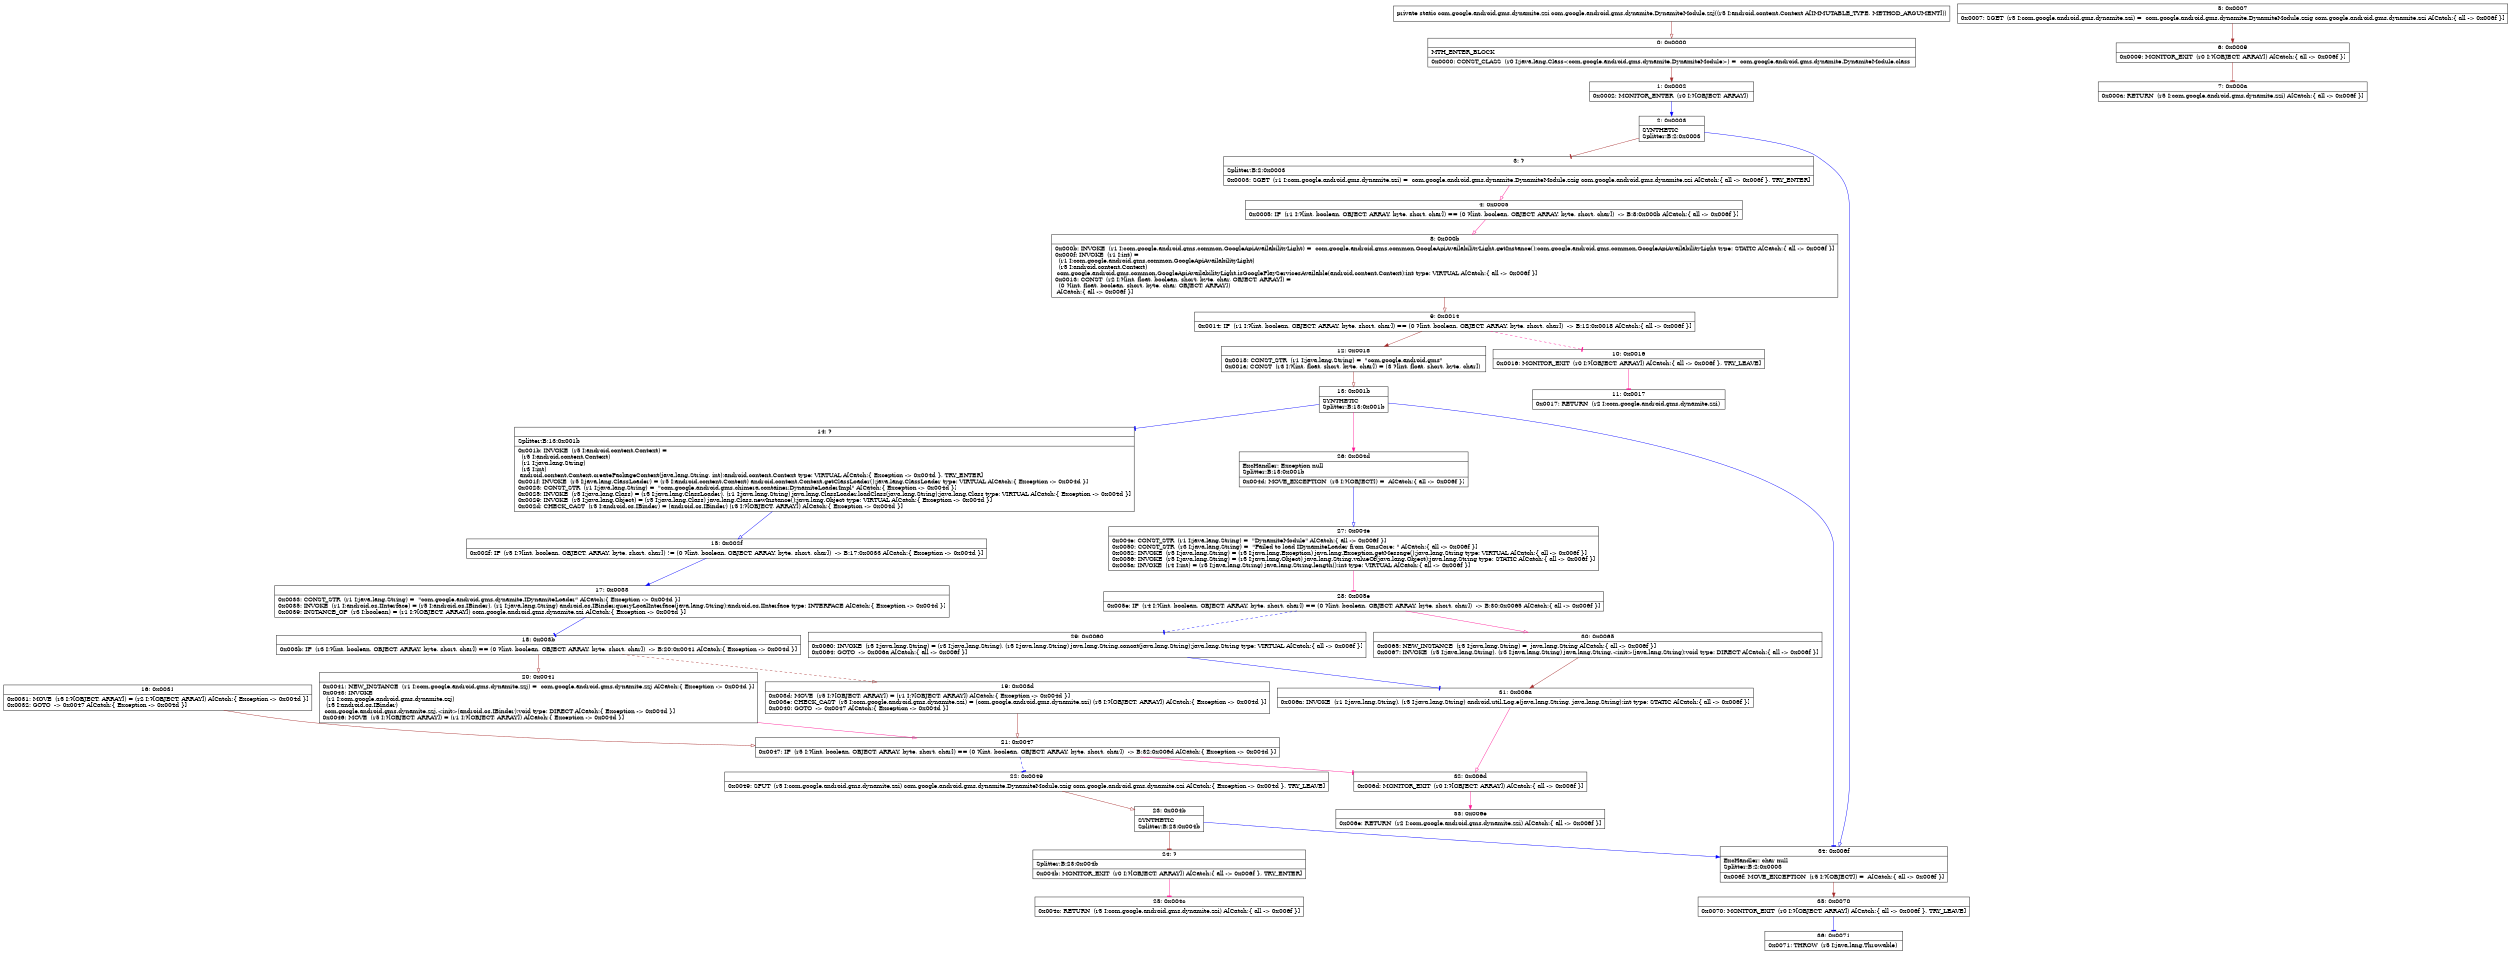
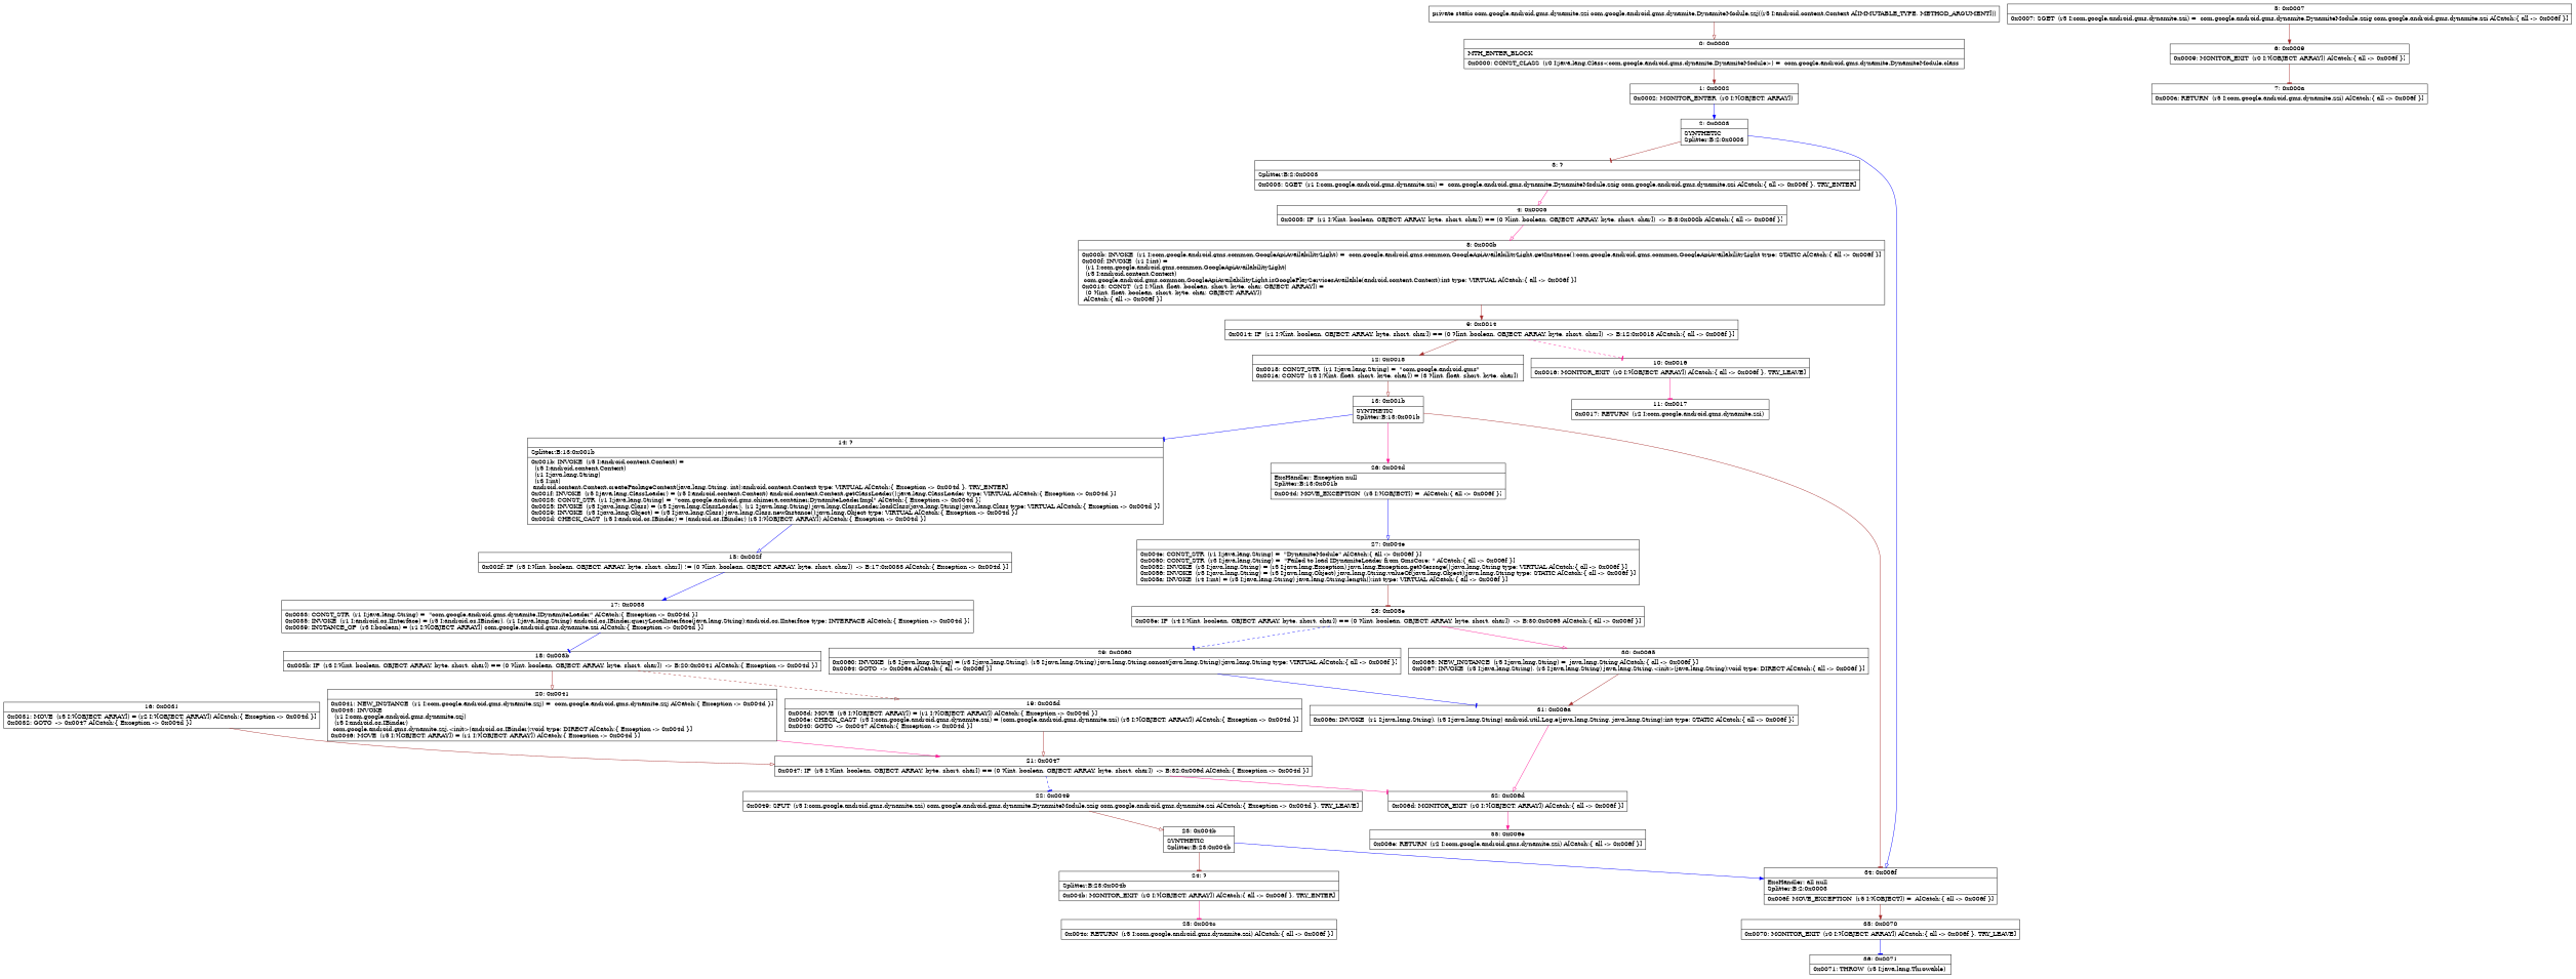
  digraph {
    node [shape=record]
    edge [arrowhead=tee color=brown]
    n1 [label="{0\:\ 0x0000|MTH_ENTER_BLOCK\l|0x0000: CONST_CLASS  (r0 I:java.lang.Class\<com.google.android.gms.dynamite.DynamiteModule\>) =  com.google.android.gms.dynamite.DynamiteModule.class \l}"]
    n2 [label="{1\:\ 0x0002|0x0002: MONITOR_ENTER  (r0 I:?[OBJECT, ARRAY]) \l}"]
    n3 [label="{2\:\ 0x0003|SYNTHETIC\lSplitter:B:2:0x0003\l}"]
    n4 [label="{3\:\ ?|Splitter:B:2:0x0003\l|0x0003: SGET  (r1 I:com.google.android.gms.dynamite.zzi) =  com.google.android.gms.dynamite.DynamiteModule.zzig com.google.android.gms.dynamite.zzi A[Catch:\{ all \-\> 0x006f \}, TRY_ENTER]\l}"]
-   n5 [label="{34\:\ 0x006f|ExcHandler: char null\lSplitter:B:2:0x0003\l|0x006f: MOVE_EXCEPTION  (r5 I:?[OBJECT]) =  A[Catch:\{ all \-\> 0x006f \}]\l}"]
+   n5 [label="{34\:\ 0x006f|ExcHandler: all null\lSplitter:B:2:0x0003\l|0x006f: MOVE_EXCEPTION  (r5 I:?[OBJECT]) =  A[Catch:\{ all \-\> 0x006f \}]\l}"]
    n6 [label="{4\:\ 0x0005|0x0005: IF  (r1 I:?[int, boolean, OBJECT, ARRAY, byte, short, char]) == (0 ?[int, boolean, OBJECT, ARRAY, byte, short, char])  \-\> B:8:0x000b A[Catch:\{ all \-\> 0x006f \}]\l}"]
    n7 [label="{35\:\ 0x0070|0x0070: MONITOR_EXIT  (r0 I:?[OBJECT, ARRAY]) A[Catch:\{ all \-\> 0x006f \}, TRY_LEAVE]\l}"]
    n8 [label="{8\:\ 0x000b|0x000b: INVOKE  (r1 I:com.google.android.gms.common.GoogleApiAvailabilityLight) =  com.google.android.gms.common.GoogleApiAvailabilityLight.getInstance():com.google.android.gms.common.GoogleApiAvailabilityLight type: STATIC A[Catch:\{ all \-\> 0x006f \}]\l0x000f: INVOKE  (r1 I:int) = \l  (r1 I:com.google.android.gms.common.GoogleApiAvailabilityLight)\l  (r5 I:android.content.Context)\l com.google.android.gms.common.GoogleApiAvailabilityLight.isGooglePlayServicesAvailable(android.content.Context):int type: VIRTUAL A[Catch:\{ all \-\> 0x006f \}]\l0x0013: CONST  (r2 I:?[int, float, boolean, short, byte, char, OBJECT, ARRAY]) = \l  (0 ?[int, float, boolean, short, byte, char, OBJECT, ARRAY])\l A[Catch:\{ all \-\> 0x006f \}]\l}"]
    n9 [label="{5\:\ 0x0007|0x0007: SGET  (r5 I:com.google.android.gms.dynamite.zzi) =  com.google.android.gms.dynamite.DynamiteModule.zzig com.google.android.gms.dynamite.zzi A[Catch:\{ all \-\> 0x006f \}]\l}"]
    n10 [label="{6\:\ 0x0009|0x0009: MONITOR_EXIT  (r0 I:?[OBJECT, ARRAY]) A[Catch:\{ all \-\> 0x006f \}]\l}"]
    n11 [label="{9\:\ 0x0014|0x0014: IF  (r1 I:?[int, boolean, OBJECT, ARRAY, byte, short, char]) == (0 ?[int, boolean, OBJECT, ARRAY, byte, short, char])  \-\> B:12:0x0018 A[Catch:\{ all \-\> 0x006f \}]\l}"]
    n12 [label="{7\:\ 0x000a|0x000a: RETURN  (r5 I:com.google.android.gms.dynamite.zzi) A[Catch:\{ all \-\> 0x006f \}]\l}"]
    n13 [label="{10\:\ 0x0016|0x0016: MONITOR_EXIT  (r0 I:?[OBJECT, ARRAY]) A[Catch:\{ all \-\> 0x006f \}, TRY_LEAVE]\l}"]
    n14 [label="{12\:\ 0x0018|0x0018: CONST_STR  (r1 I:java.lang.String) =  \"com.google.android.gms\" \l0x001a: CONST  (r3 I:?[int, float, short, byte, char]) = (3 ?[int, float, short, byte, char]) \l}"]
    n15 [label="{11\:\ 0x0017|0x0017: RETURN  (r2 I:com.google.android.gms.dynamite.zzi) \l}"]
    n16 [label="{13\:\ 0x001b|SYNTHETIC\lSplitter:B:13:0x001b\l}"]
    n17 [label="{14\:\ ?|Splitter:B:13:0x001b\l|0x001b: INVOKE  (r5 I:android.content.Context) = \l  (r5 I:android.content.Context)\l  (r1 I:java.lang.String)\l  (r3 I:int)\l android.content.Context.createPackageContext(java.lang.String, int):android.content.Context type: VIRTUAL A[Catch:\{ Exception \-\> 0x004d \}, TRY_ENTER]\l0x001f: INVOKE  (r5 I:java.lang.ClassLoader) = (r5 I:android.content.Context) android.content.Context.getClassLoader():java.lang.ClassLoader type: VIRTUAL A[Catch:\{ Exception \-\> 0x004d \}]\l0x0023: CONST_STR  (r1 I:java.lang.String) =  \"com.google.android.gms.chimera.container.DynamiteLoaderImpl\" A[Catch:\{ Exception \-\> 0x004d \}]\l0x0025: INVOKE  (r5 I:java.lang.Class) = (r5 I:java.lang.ClassLoader), (r1 I:java.lang.String) java.lang.ClassLoader.loadClass(java.lang.String):java.lang.Class type: VIRTUAL A[Catch:\{ Exception \-\> 0x004d \}]\l0x0029: INVOKE  (r5 I:java.lang.Object) = (r5 I:java.lang.Class) java.lang.Class.newInstance():java.lang.Object type: VIRTUAL A[Catch:\{ Exception \-\> 0x004d \}]\l0x002d: CHECK_CAST  (r5 I:android.os.IBinder) = (android.os.IBinder) (r5 I:?[OBJECT, ARRAY]) A[Catch:\{ Exception \-\> 0x004d \}]\l}"]
    n18 [label="{26\:\ 0x004d|ExcHandler: Exception null\lSplitter:B:13:0x001b\l|0x004d: MOVE_EXCEPTION  (r5 I:?[OBJECT]) =  A[Catch:\{ all \-\> 0x006f \}]\l}"]
    n19 [label="{15\:\ 0x002f|0x002f: IF  (r5 I:?[int, boolean, OBJECT, ARRAY, byte, short, char]) != (0 ?[int, boolean, OBJECT, ARRAY, byte, short, char])  \-\> B:17:0x0033 A[Catch:\{ Exception \-\> 0x004d \}]\l}"]
    n20 [label="{27\:\ 0x004e|0x004e: CONST_STR  (r1 I:java.lang.String) =  \"DynamiteModule\" A[Catch:\{ all \-\> 0x006f \}]\l0x0050: CONST_STR  (r3 I:java.lang.String) =  \"Failed to load IDynamiteLoader from GmsCore: \" A[Catch:\{ all \-\> 0x006f \}]\l0x0052: INVOKE  (r5 I:java.lang.String) = (r5 I:java.lang.Exception) java.lang.Exception.getMessage():java.lang.String type: VIRTUAL A[Catch:\{ all \-\> 0x006f \}]\l0x0056: INVOKE  (r5 I:java.lang.String) = (r5 I:java.lang.Object) java.lang.String.valueOf(java.lang.Object):java.lang.String type: STATIC A[Catch:\{ all \-\> 0x006f \}]\l0x005a: INVOKE  (r4 I:int) = (r5 I:java.lang.String) java.lang.String.length():int type: VIRTUAL A[Catch:\{ all \-\> 0x006f \}]\l}"]
    n21 [label="{17\:\ 0x0033|0x0033: CONST_STR  (r1 I:java.lang.String) =  \"com.google.android.gms.dynamite.IDynamiteLoader\" A[Catch:\{ Exception \-\> 0x004d \}]\l0x0035: INVOKE  (r1 I:android.os.IInterface) = (r5 I:android.os.IBinder), (r1 I:java.lang.String) android.os.IBinder.queryLocalInterface(java.lang.String):android.os.IInterface type: INTERFACE A[Catch:\{ Exception \-\> 0x004d \}]\l0x0039: INSTANCE_OF  (r3 I:boolean) = (r1 I:?[OBJECT, ARRAY]) com.google.android.gms.dynamite.zzi A[Catch:\{ Exception \-\> 0x004d \}]\l}"]
    n22 [label="{16\:\ 0x0031|0x0031: MOVE  (r5 I:?[OBJECT, ARRAY]) = (r2 I:?[OBJECT, ARRAY]) A[Catch:\{ Exception \-\> 0x004d \}]\l0x0032: GOTO  \-\> 0x0047 A[Catch:\{ Exception \-\> 0x004d \}]\l}"]
    n23 [label="{21\:\ 0x0047|0x0047: IF  (r5 I:?[int, boolean, OBJECT, ARRAY, byte, short, char]) == (0 ?[int, boolean, OBJECT, ARRAY, byte, short, char])  \-\> B:32:0x006d A[Catch:\{ Exception \-\> 0x004d \}]\l}"]
    n24 [label="{18\:\ 0x003b|0x003b: IF  (r3 I:?[int, boolean, OBJECT, ARRAY, byte, short, char]) == (0 ?[int, boolean, OBJECT, ARRAY, byte, short, char])  \-\> B:20:0x0041 A[Catch:\{ Exception \-\> 0x004d \}]\l}"]
    n25 [label="{22\:\ 0x0049|0x0049: SPUT  (r5 I:com.google.android.gms.dynamite.zzi) com.google.android.gms.dynamite.DynamiteModule.zzig com.google.android.gms.dynamite.zzi A[Catch:\{ Exception \-\> 0x004d \}, TRY_LEAVE]\l}"]
    n26 [label="{32\:\ 0x006d|0x006d: MONITOR_EXIT  (r0 I:?[OBJECT, ARRAY]) A[Catch:\{ all \-\> 0x006f \}]\l}"]
    n27 [label="{19\:\ 0x003d|0x003d: MOVE  (r5 I:?[OBJECT, ARRAY]) = (r1 I:?[OBJECT, ARRAY]) A[Catch:\{ Exception \-\> 0x004d \}]\l0x003e: CHECK_CAST  (r5 I:com.google.android.gms.dynamite.zzi) = (com.google.android.gms.dynamite.zzi) (r5 I:?[OBJECT, ARRAY]) A[Catch:\{ Exception \-\> 0x004d \}]\l0x0040: GOTO  \-\> 0x0047 A[Catch:\{ Exception \-\> 0x004d \}]\l}"]
    n28 [label="{20\:\ 0x0041|0x0041: NEW_INSTANCE  (r1 I:com.google.android.gms.dynamite.zzj) =  com.google.android.gms.dynamite.zzj A[Catch:\{ Exception \-\> 0x004d \}]\l0x0043: INVOKE  \l  (r1 I:com.google.android.gms.dynamite.zzj)\l  (r5 I:android.os.IBinder)\l com.google.android.gms.dynamite.zzj.\<init\>(android.os.IBinder):void type: DIRECT A[Catch:\{ Exception \-\> 0x004d \}]\l0x0046: MOVE  (r5 I:?[OBJECT, ARRAY]) = (r1 I:?[OBJECT, ARRAY]) A[Catch:\{ Exception \-\> 0x004d \}]\l}"]
    n29 [label="{23\:\ 0x004b|SYNTHETIC\lSplitter:B:23:0x004b\l}"]
    n30 [label="{33\:\ 0x006e|0x006e: RETURN  (r2 I:com.google.android.gms.dynamite.zzi) A[Catch:\{ all \-\> 0x006f \}]\l}"]
    n31 [label="{24\:\ ?|Splitter:B:23:0x004b\l|0x004b: MONITOR_EXIT  (r0 I:?[OBJECT, ARRAY]) A[Catch:\{ all \-\> 0x006f \}, TRY_ENTER]\l}"]
    n32 [label="{25\:\ 0x004c|0x004c: RETURN  (r5 I:com.google.android.gms.dynamite.zzi) A[Catch:\{ all \-\> 0x006f \}]\l}"]
    n33 [label="{28\:\ 0x005e|0x005e: IF  (r4 I:?[int, boolean, OBJECT, ARRAY, byte, short, char]) == (0 ?[int, boolean, OBJECT, ARRAY, byte, short, char])  \-\> B:30:0x0065 A[Catch:\{ all \-\> 0x006f \}]\l}"]
    n34 [label="{29\:\ 0x0060|0x0060: INVOKE  (r5 I:java.lang.String) = (r3 I:java.lang.String), (r5 I:java.lang.String) java.lang.String.concat(java.lang.String):java.lang.String type: VIRTUAL A[Catch:\{ all \-\> 0x006f \}]\l0x0064: GOTO  \-\> 0x006a A[Catch:\{ all \-\> 0x006f \}]\l}"]
    n35 [label="{30\:\ 0x0065|0x0065: NEW_INSTANCE  (r5 I:java.lang.String) =  java.lang.String A[Catch:\{ all \-\> 0x006f \}]\l0x0067: INVOKE  (r5 I:java.lang.String), (r3 I:java.lang.String) java.lang.String.\<init\>(java.lang.String):void type: DIRECT A[Catch:\{ all \-\> 0x006f \}]\l}"]
    n36 [label="{31\:\ 0x006a|0x006a: INVOKE  (r1 I:java.lang.String), (r5 I:java.lang.String) android.util.Log.e(java.lang.String, java.lang.String):int type: STATIC A[Catch:\{ all \-\> 0x006f \}]\l}"]
    n37 [label="{36\:\ 0x0071|0x0071: THROW  (r5 I:java.lang.Throwable) \l}"]
    n38 [label="{private static com.google.android.gms.dynamite.zzi com.google.android.gms.dynamite.DynamiteModule.zzj((r5 I:android.content.Context A[IMMUTABLE_TYPE, METHOD_ARGUMENT])) }"]
    n1 -> n2 [arrowhead=normal]
    n2 -> n3 [arrowhead=normal color=blue]
    n3 -> n4
    n3 -> n5 [arrowhead=onormal color=blue]
    n4 -> n6 [arrowhead=onormal color=deeppink]
    n5 -> n7 [arrowhead=normal]
    n6 -> n8 [arrowhead=onormal color=deeppink]
    n7 -> n37 [color=blue]
-   n8 -> n11 [arrowhead=onormal]
+   n8 -> n11 [arrowhead=normal]
    n9 -> n10 [arrowhead=normal]
    n10 -> n12
    n11 -> n13 [color=deeppink style=dashed]
    n11 -> n14 [arrowhead=normal]
    n13 -> n15 [color=deeppink]
    n14 -> n16 [arrowhead=onormal]
-   n16 -> n5 [color=blue]
+   n16 -> n5
    n16 -> n17 [color=blue]
    n16 -> n18 [arrowhead=normal color=deeppink]
    n17 -> n19 [arrowhead=onormal color=blue]
    n18 -> n20 [arrowhead=onormal color=blue]
    n19 -> n21 [arrowhead=normal color=blue]
-   n20 -> n33 [color=deeppink]
+   n20 -> n33
    n21 -> n24 [color=blue]
    n22 -> n23 [arrowhead=onormal]
    n23 -> n25 [color=blue style=dashed]
    n23 -> n26 [color=deeppink]
    n24 -> n27 [arrowhead=onormal style=dashed]
    n24 -> n28 [arrowhead=onormal]
    n25 -> n29 [arrowhead=onormal]
    n26 -> n30 [arrowhead=normal color=deeppink]
    n27 -> n23 [arrowhead=onormal]
-   n28 -> n23 [arrowhead=onormal color=deeppink]
+   n28 -> n23 [arrowhead=normal color=deeppink]
    n29 -> n5 [arrowhead=normal color=blue]
    n29 -> n31
    n31 -> n32 [color=deeppink]
    n33 -> n34 [color=blue style=dashed]
    n33 -> n35 [arrowhead=onormal color=deeppink]
    n34 -> n36 [color=blue]
    n35 -> n36 [arrowhead=normal]
    n36 -> n26 [arrowhead=onormal color=deeppink]
    n38 -> n1 [arrowhead=onormal]
  }
